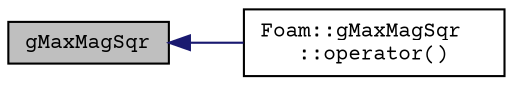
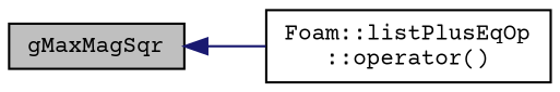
  digraph {
    rankdir=LR
    fontname="Courier Prime"
    node [color=black fontname="Courier Prime" fontsize=10 shape=record]
    n1 [fillcolor=grey75 fontcolor=black height=0.2 label=gMaxMagSqr style=filled width=0.4]
-   n2 [height=0.2 label="Foam::gMaxMagSqr\l::operator()" width=0.4]
+   n2 [height=0.2 label="Foam::listPlusEqOp\l::operator()" width=0.4]
    n1 -> n2 [color=midnightblue dir=back fontname="Courier Prime" fontsize=10 labelfontname=FreeSans labelfontsize=10 style=solid]
  }
